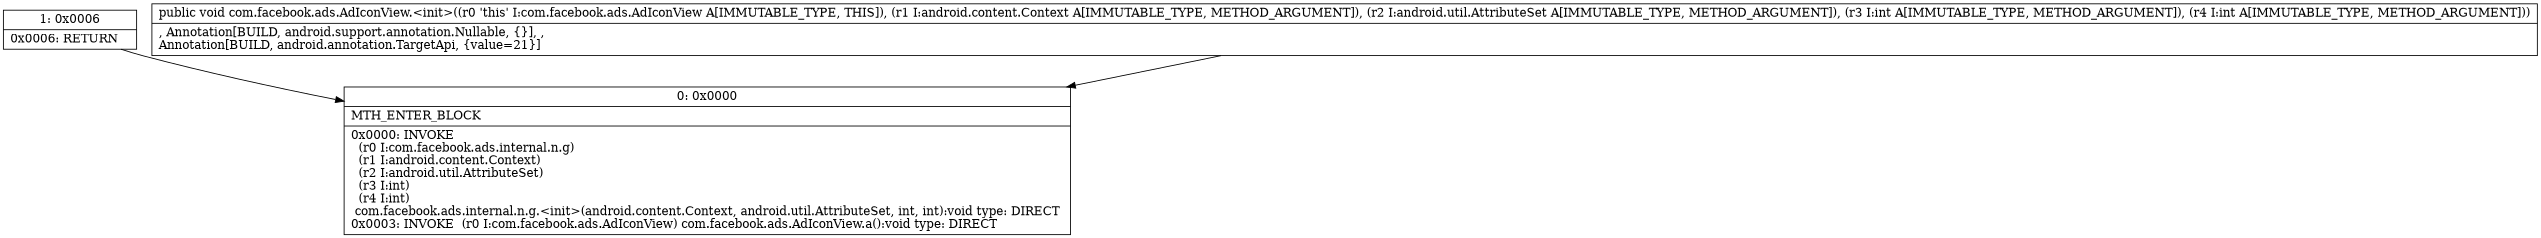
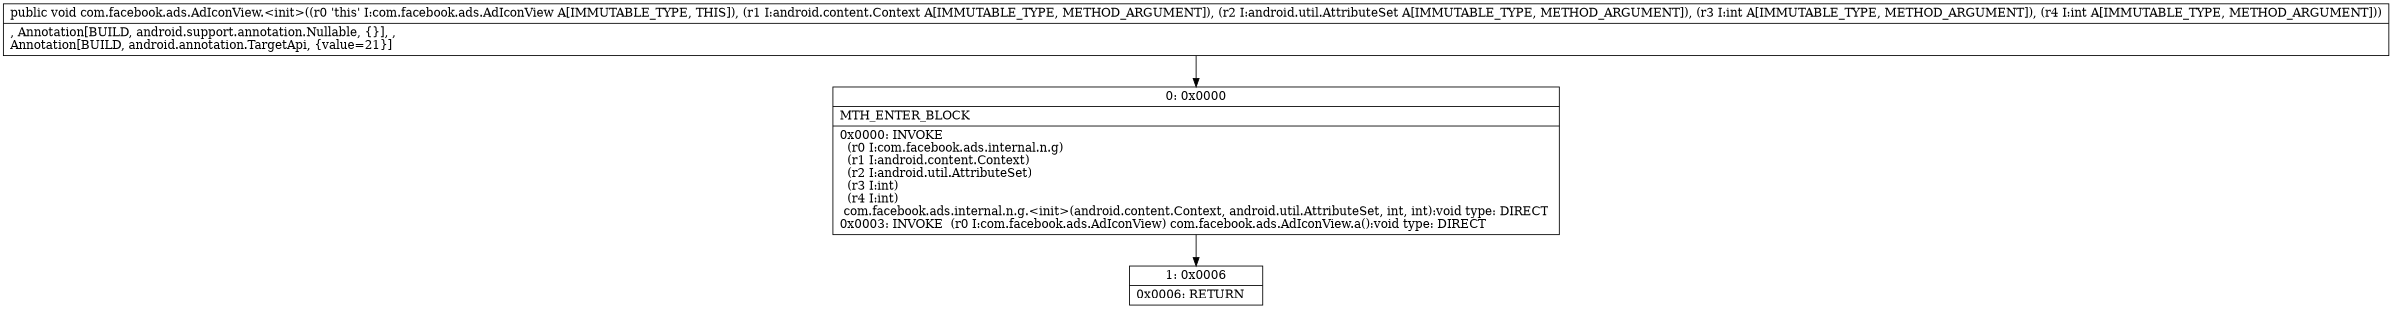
  digraph {
    node [shape=record]
    n1 [label="{0\:\ 0x0000|MTH_ENTER_BLOCK\l|0x0000: INVOKE  \l  (r0 I:com.facebook.ads.internal.n.g)\l  (r1 I:android.content.Context)\l  (r2 I:android.util.AttributeSet)\l  (r3 I:int)\l  (r4 I:int)\l com.facebook.ads.internal.n.g.\<init\>(android.content.Context, android.util.AttributeSet, int, int):void type: DIRECT \l0x0003: INVOKE  (r0 I:com.facebook.ads.AdIconView) com.facebook.ads.AdIconView.a():void type: DIRECT \l}"]
    n2 [label="{1\:\ 0x0006|0x0006: RETURN   \l}"]
    n3 [label="{public void com.facebook.ads.AdIconView.\<init\>((r0 'this' I:com.facebook.ads.AdIconView A[IMMUTABLE_TYPE, THIS]), (r1 I:android.content.Context A[IMMUTABLE_TYPE, METHOD_ARGUMENT]), (r2 I:android.util.AttributeSet A[IMMUTABLE_TYPE, METHOD_ARGUMENT]), (r3 I:int A[IMMUTABLE_TYPE, METHOD_ARGUMENT]), (r4 I:int A[IMMUTABLE_TYPE, METHOD_ARGUMENT]))  | , Annotation[BUILD, android.support.annotation.Nullable, \{\}], , \lAnnotation[BUILD, android.annotation.TargetApi, \{value=21\}]\l}"]
-   n2 -> n1
+   n1 -> n2
    n3 -> n1
  }
